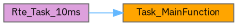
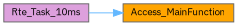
  digraph {
    rankdir=RL
    fontname="IBM Plex Sans"
    node [fontname="IBM Plex Sans" fontsize=10 shape=box style=filled]
-   n1 [color=gray40 fillcolor=orange fontcolor=black height=0.2 label=Task_MainFunction width=0.4]
+   n1 [color=gray40 fillcolor=orange fontcolor=black height=0.2 label=Access_MainFunction width=0.4]
    n2 [color=grey40 fillcolor=plum height=0.2 label=Rte_Task_10ms width=0.4]
    n1 -> n2 [color=steelblue1 dir=back fontname="IBM Plex Sans" fontsize=10 labelfontname=Helvetica labelfontsize=10 style=solid]
  }
